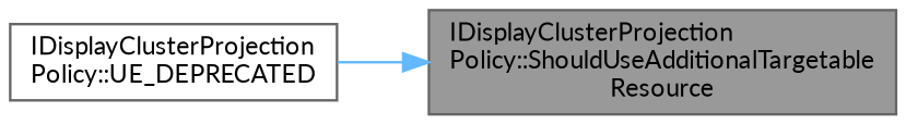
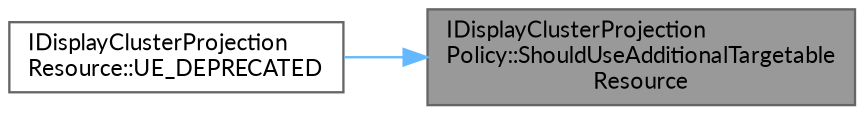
  digraph {
    rankdir=RL
    fontname=Lato
    node [fontname=Lato fontsize=10 shape=box style=filled]
    n1 [color=gray40 fillcolor=grey60 fontcolor=black height=0.2 label="IDisplayClusterProjection\lPolicy::ShouldUseAdditionalTargetable\lResource" width=0.4]
-   n2 [color=grey40 fillcolor=white height=0.2 label="IDisplayClusterProjection\lPolicy::UE_DEPRECATED" width=0.4]
+   n2 [color=grey40 fillcolor=white height=0.2 label="IDisplayClusterProjection\lResource::UE_DEPRECATED" width=0.4]
    n1 -> n2 [color=steelblue1 dir=back fontname=Lato fontsize=10 labelfontname=Helvetica labelfontsize=10 style=solid]
  }
